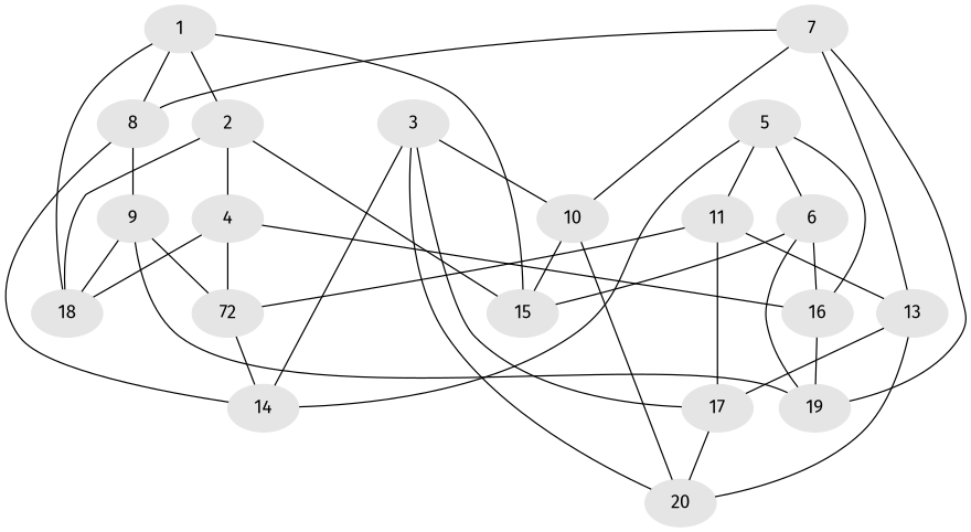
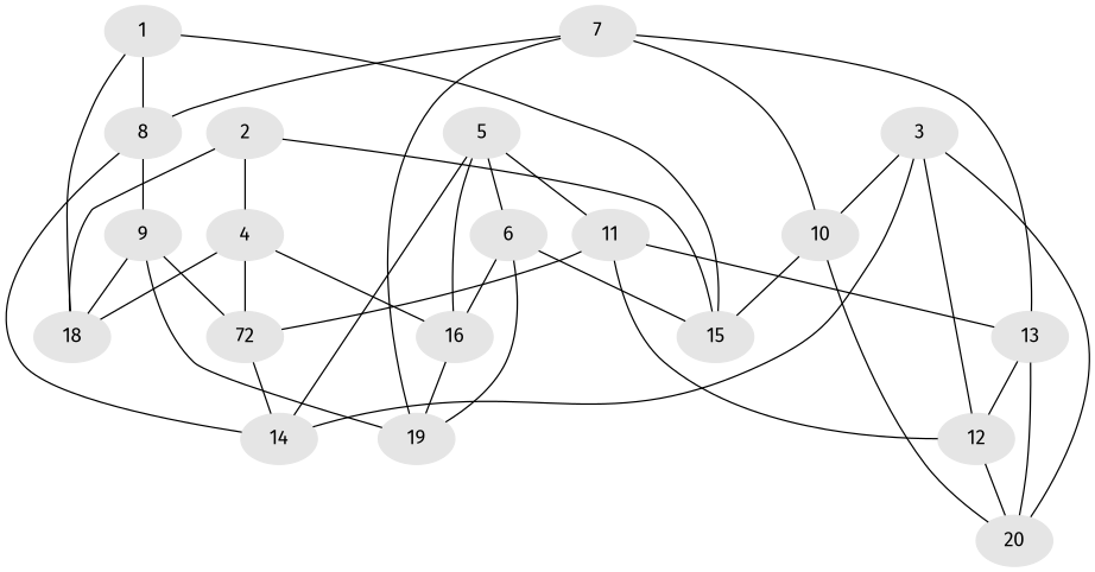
  graph {
    fontname="Fira Sans"
    node [color=gray90 fontname="Fira Sans" style=filled]
    edge [fontname="Fira Sans"]
    1
    2
    8
    15
    18
    4
    14
    9
    n9 [label=72]
    16
    3
    10
-   17
+   17 [label=12]
    20
    19
    5
    6
    11
    13
    7
-   1 -- 2
    1 -- 8
    1 -- 15
    1 -- 18
    2 -- 15
    2 -- 18
    2 -- 4
    8 -- 14
    8 -- 9
    4 -- 18
    4 -- n9
    4 -- 16
    9 -- 18
    9 -- n9
    9 -- 19
    n9 -- 14
    16 -- 19
    3 -- 14
    3 -- 10
    3 -- 17
    3 -- 20
    10 -- 15
    10 -- 20
    17 -- 20
    5 -- 14
    5 -- 16
    5 -- 6
    5 -- 11
    6 -- 15
    6 -- 16
    6 -- 19
    11 -- n9
    11 -- 17
    11 -- 13
    13 -- 17
    13 -- 20
    7 -- 8
    7 -- 10
    7 -- 19
    7 -- 13
  }
